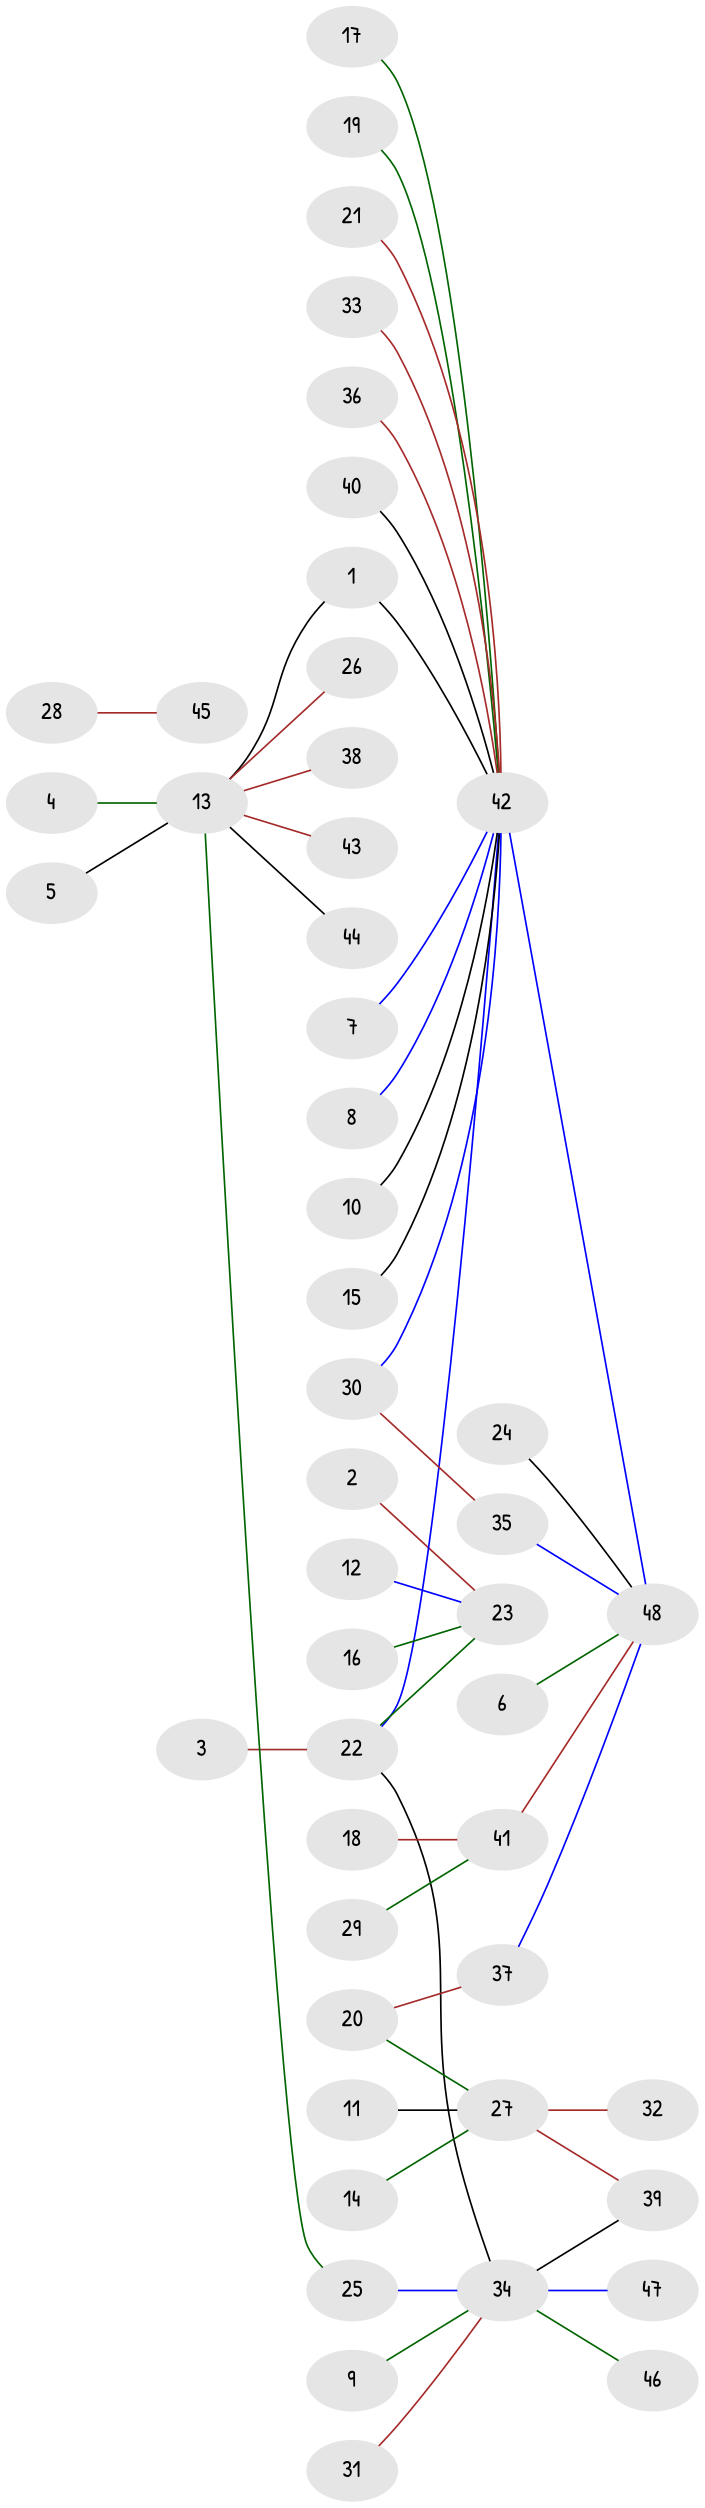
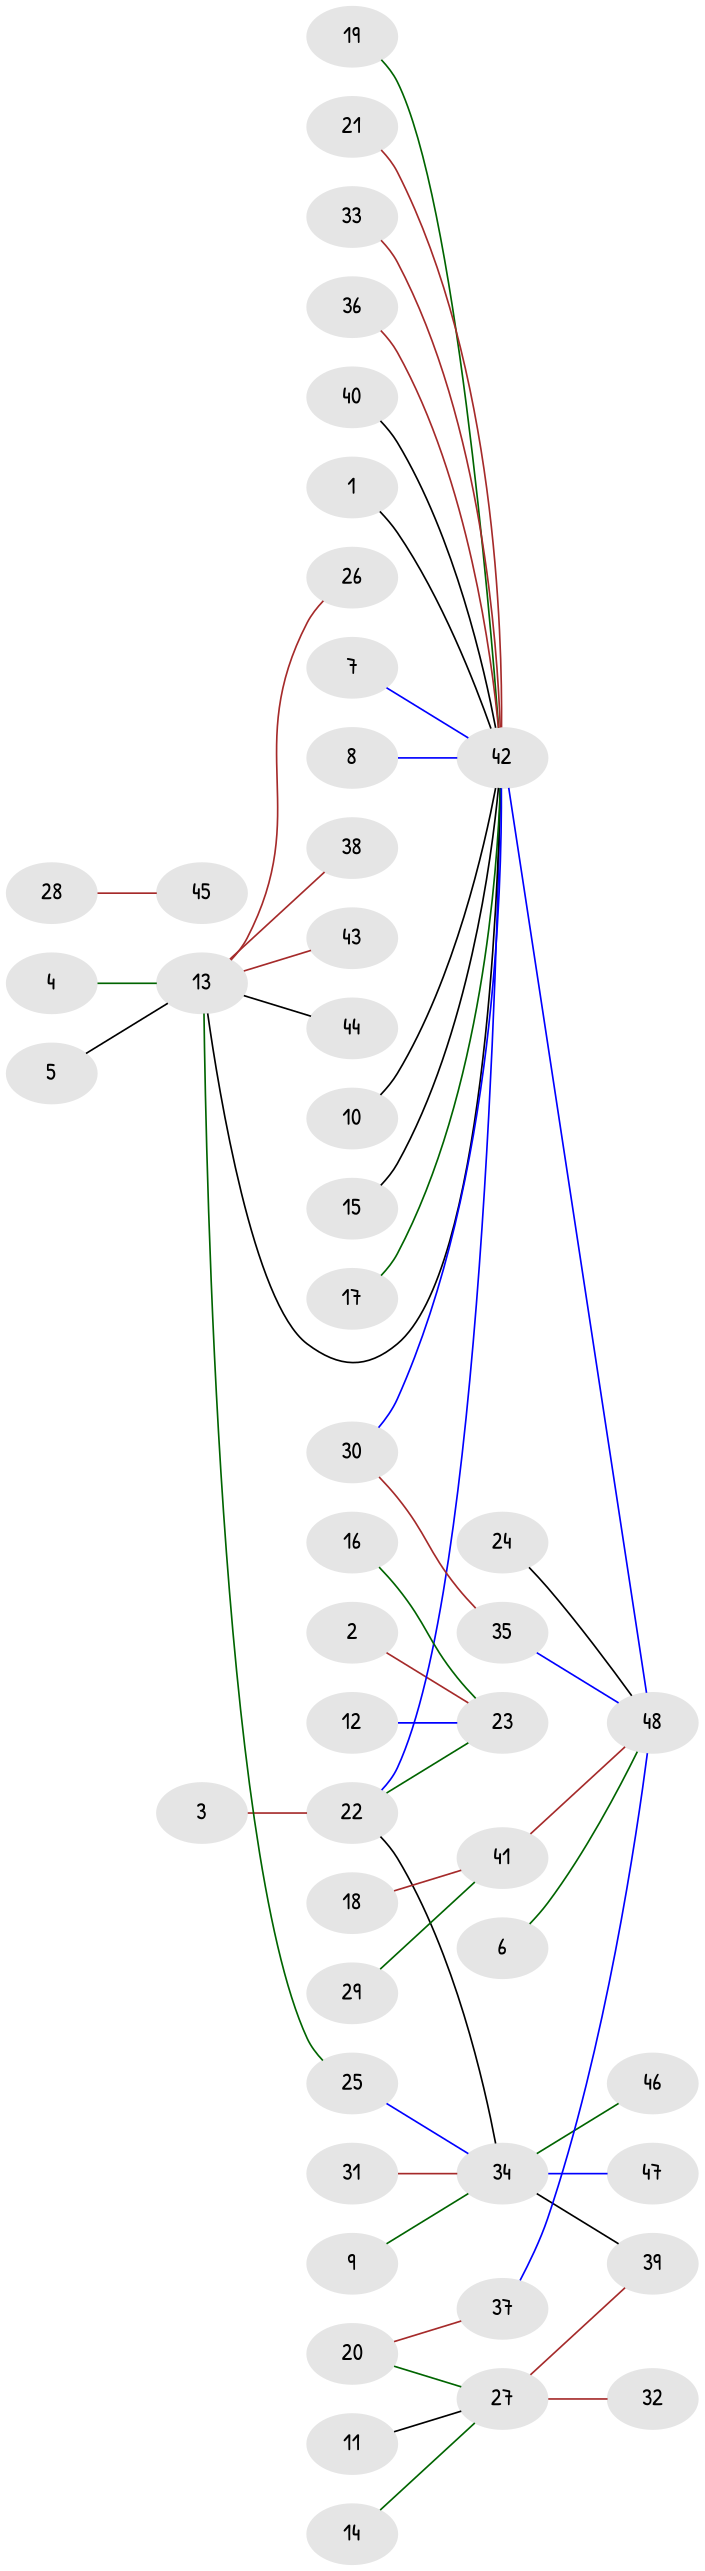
  graph {
    fontname="Patrick Hand"
    rankdir=LR
    node [color=gray90 fontname="Patrick Hand" style=filled]
    edge [color=brown fontname="Patrick Hand" weight=1.0]
    1
    42
    48
    2
    23
    3
    22
    34
    4
    13
    25
    26
    38
    43
    44
    5
    6
    7
    8
    9
    39
    46
    47
    10
    11
    27
    32
    12
    14
    15
    16
    17
    18
    41
    19
    20
    37
    21
    24
    28
    45
    29
    30
    35
    31
    33
    36
    40
    1 -- 42 [color=black]
    42 -- 48 [color=blue]
    2 -- 23
    3 -- 22
    22 -- 42 [color=blue]
    22 -- 23 [color=darkgreen]
    22 -- 34 [color=black]
    34 -- 39 [color=black]
    34 -- 46 [color=darkgreen]
    34 -- 47 [color=blue]
    4 -- 13 [color=darkgreen]
-   13 -- 1 [color=black]
+   13 -- 42 [color=black]
    13 -- 25 [color=darkgreen]
    13 -- 26
    13 -- 38
    13 -- 43
    13 -- 44 [color=black]
    25 -- 34 [color=blue]
    5 -- 13 [color=black]
    6 -- 48 [color=darkgreen]
    7 -- 42 [color=blue]
    8 -- 42 [color=blue]
    9 -- 34 [color=darkgreen]
    10 -- 42 [color=black]
    11 -- 27 [color=black]
    27 -- 39
    27 -- 32
    12 -- 23 [color=blue]
    14 -- 27 [color=darkgreen]
    15 -- 42 [color=black]
    16 -- 23 [color=darkgreen]
    17 -- 42 [color=darkgreen]
    18 -- 41
    41 -- 48
    19 -- 42 [color=darkgreen]
    20 -- 27 [color=darkgreen]
    20 -- 37
    37 -- 48 [color=blue]
    21 -- 42
    24 -- 48 [color=black]
    28 -- 45
    29 -- 41 [color=darkgreen]
    30 -- 42 [color=blue]
    30 -- 35
    35 -- 48 [color=blue]
    31 -- 34
    33 -- 42
    36 -- 42
    40 -- 42 [color=black]
  }
